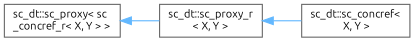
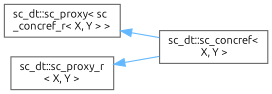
  digraph {
    fontname=Ubuntu
    rankdir=LR
    node [color=grey40 fillcolor=white fontname=Ubuntu fontsize=10 shape=box style=filled]
    edge [color=steelblue1 dir=back fontname=Ubuntu fontsize=10 labelfontname=FreeSans labelfontsize=10 style=solid]
    n1 [height=0.2 label="sc_dt::sc_proxy\< sc\l_concref_r\< X, Y \> \>" width=0.4]
    n2 [height=0.2 label="sc_dt::sc_proxy_r\l\< X, Y \>" width=0.4]
    n3 [height=0.2 label="sc_dt::sc_concref\<\l X, Y \>" width=0.4]
-   n1 -> n2
+   n1 -> n3
    n2 -> n3
  }
